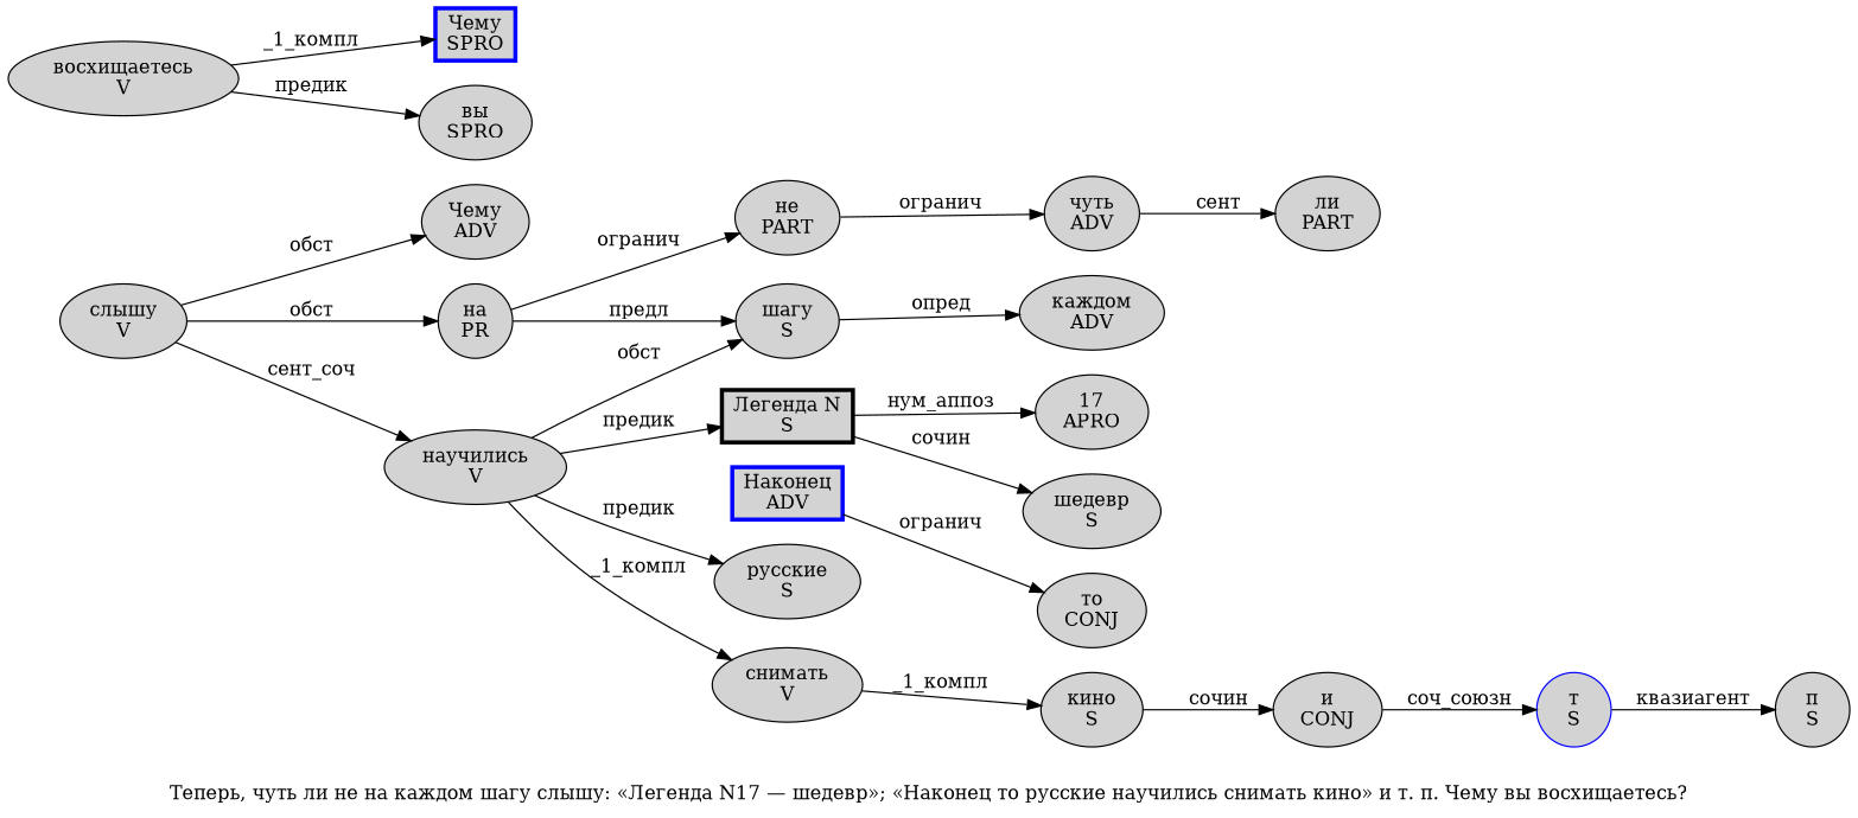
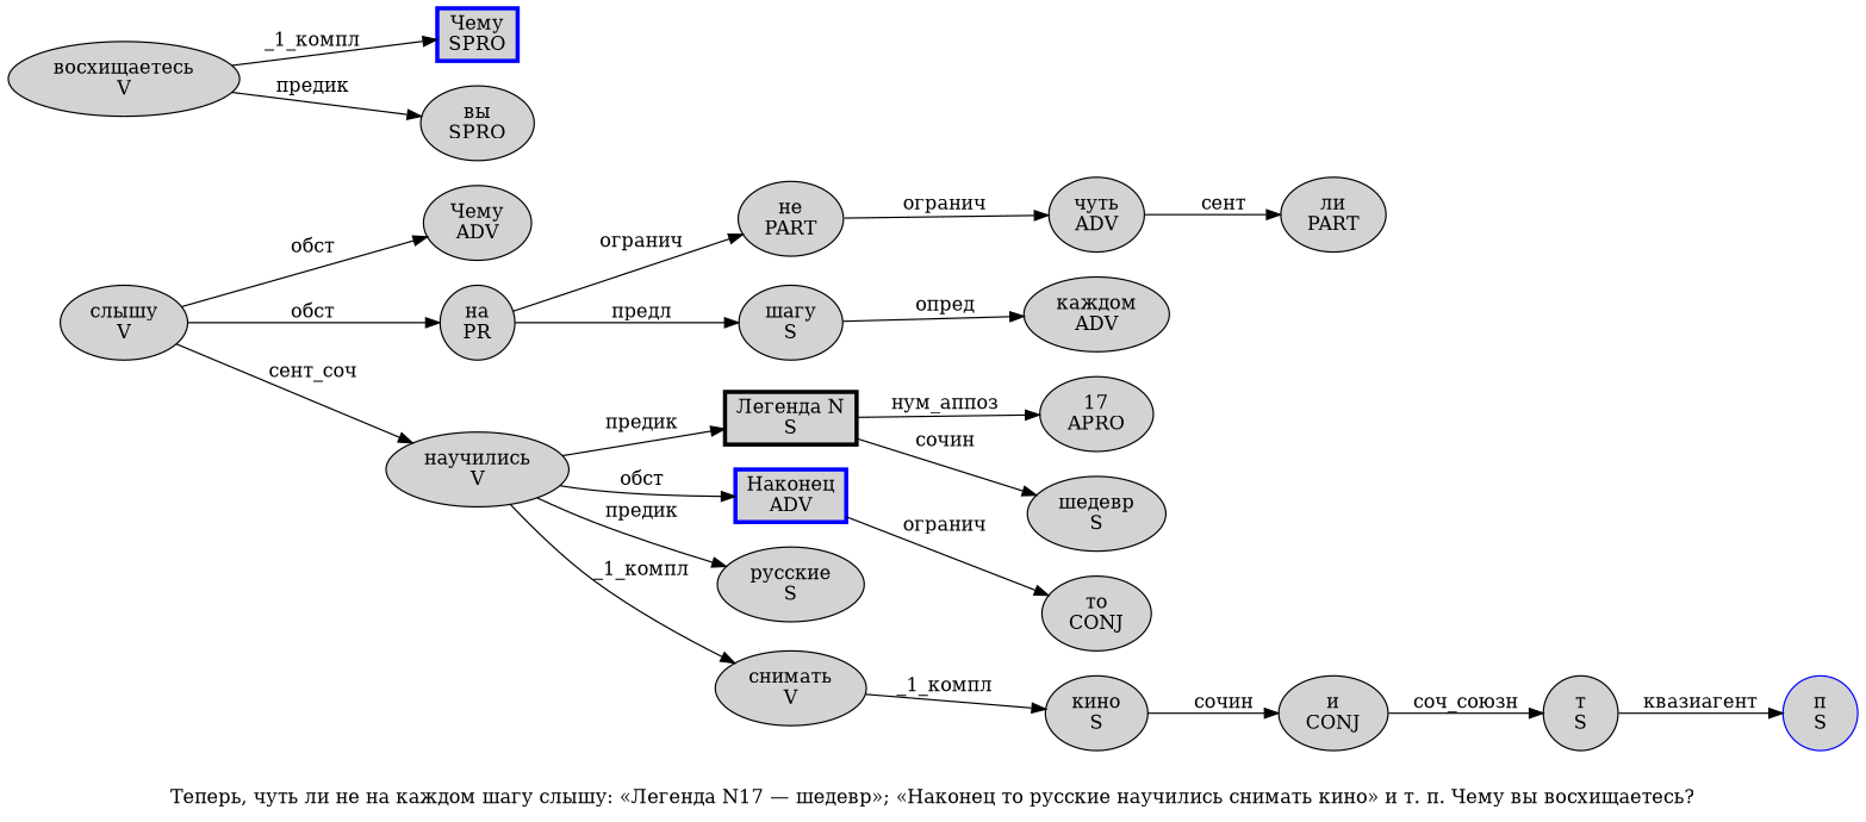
  digraph {
    label="Теперь, чуть ли не на каждом шагу слышу: «Легенда N17 — шедевр»; «Наконец то русские научились снимать кино» и т. п. Чему вы восхищаетесь?"
    rankdir=LR
    node [fillcolor=lightgray penwidth=1 shape=ellipse style=filled]
    n1 [label="Чему\nADV"]
    n2 [label="чуть\nADV"]
    n3 [label="ли\nPART"]
    n4 [label="не\nPART"]
    n5 [label="на\nPR"]
    n6 [label="шагу\nS"]
    n7 [label="каждом\nADV"]
    n8 [label="слышу\nV"]
    n9 [label="научились\nV"]
    n10 [color=black label="Легенда N\nS" penwidth=3 shape=box]
    n11 [color=blue label="Наконец\nADV" penwidth=3 shape=box]
    n12 [label="русские\nS"]
    n13 [label="снимать\nV"]
    n14 [label="17\nAPRO"]
    n15 [label="шедевр\nS"]
    n16 [label="то\nCONJ"]
    n17 [label="кино\nS"]
    n18 [label="восхищаетесь\nV"]
    n19 [color=blue label="Чему\nSPRO" penwidth=3 shape=box]
    n20 [label="вы\nSPRO"]
    n21 [label="и\nCONJ"]
-   n22 [label="т\nS" color=blue]
-   n23 [label="п\nS"]
+   n22 [label="т\nS"]
+   n23 [label="п\nS" color=blue]
    n2 -> n3 [label="сент"]
    n4 -> n2 [label="огранич"]
    n5 -> n4 [label="огранич"]
    n5 -> n6 [label="предл"]
    n6 -> n7 [label="опред"]
    n8 -> n1 [label="обст"]
    n8 -> n5 [label="обст"]
    n8 -> n9 [label="сент_соч"]
    n9 -> n10 [label="предик"]
-   n9 -> n6 [label="обст"]
+   n9 -> n11 [label="обст"]
    n9 -> n12 [label="предик"]
    n9 -> n13 [label="_1_компл"]
    n10 -> n14 [label="нум_аппоз"]
    n10 -> n15 [label="сочин"]
    n11 -> n16 [label="огранич"]
    n13 -> n17 [label="_1_компл"]
    n17 -> n21 [label="сочин"]
    n18 -> n19 [label="_1_компл"]
    n18 -> n20 [label="предик"]
    n21 -> n22 [label="соч_союзн"]
    n22 -> n23 [label="квазиагент"]
  }
